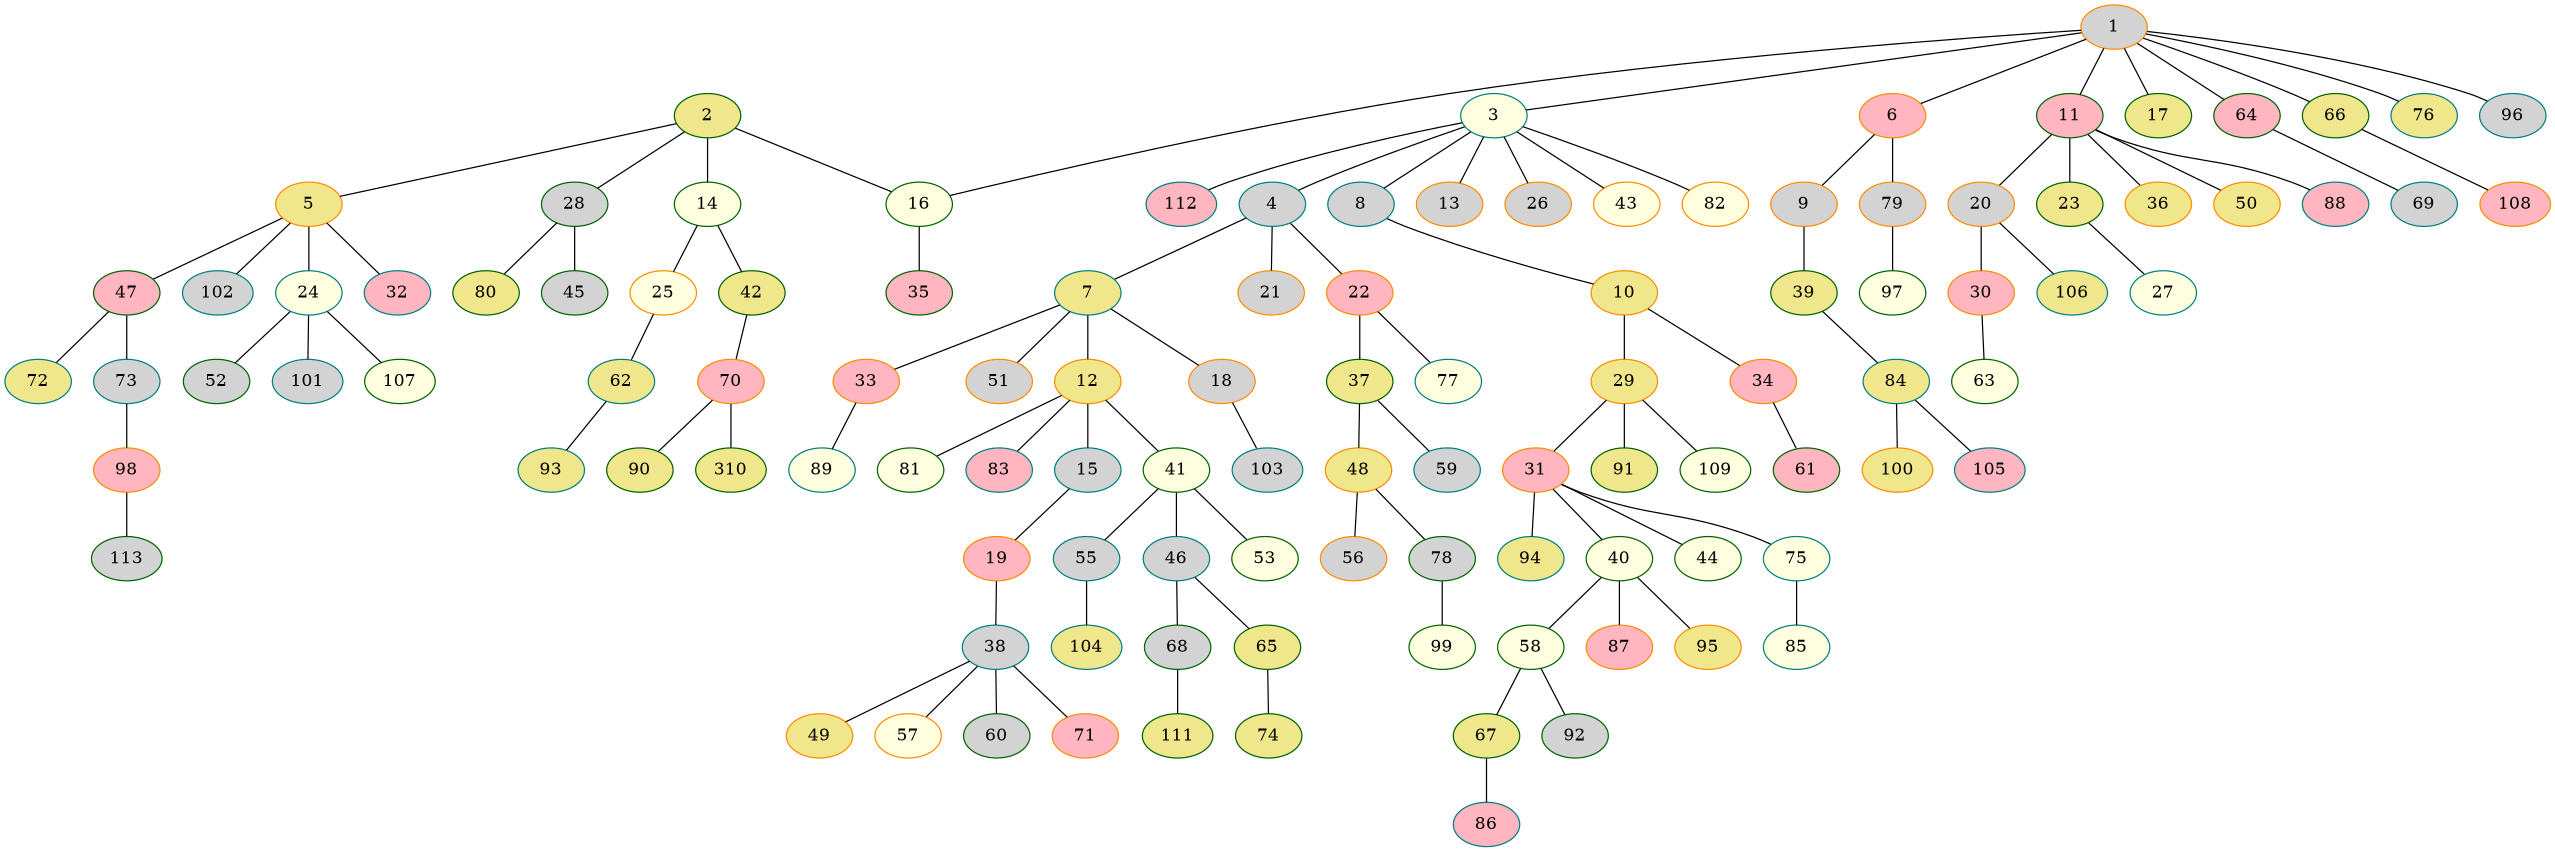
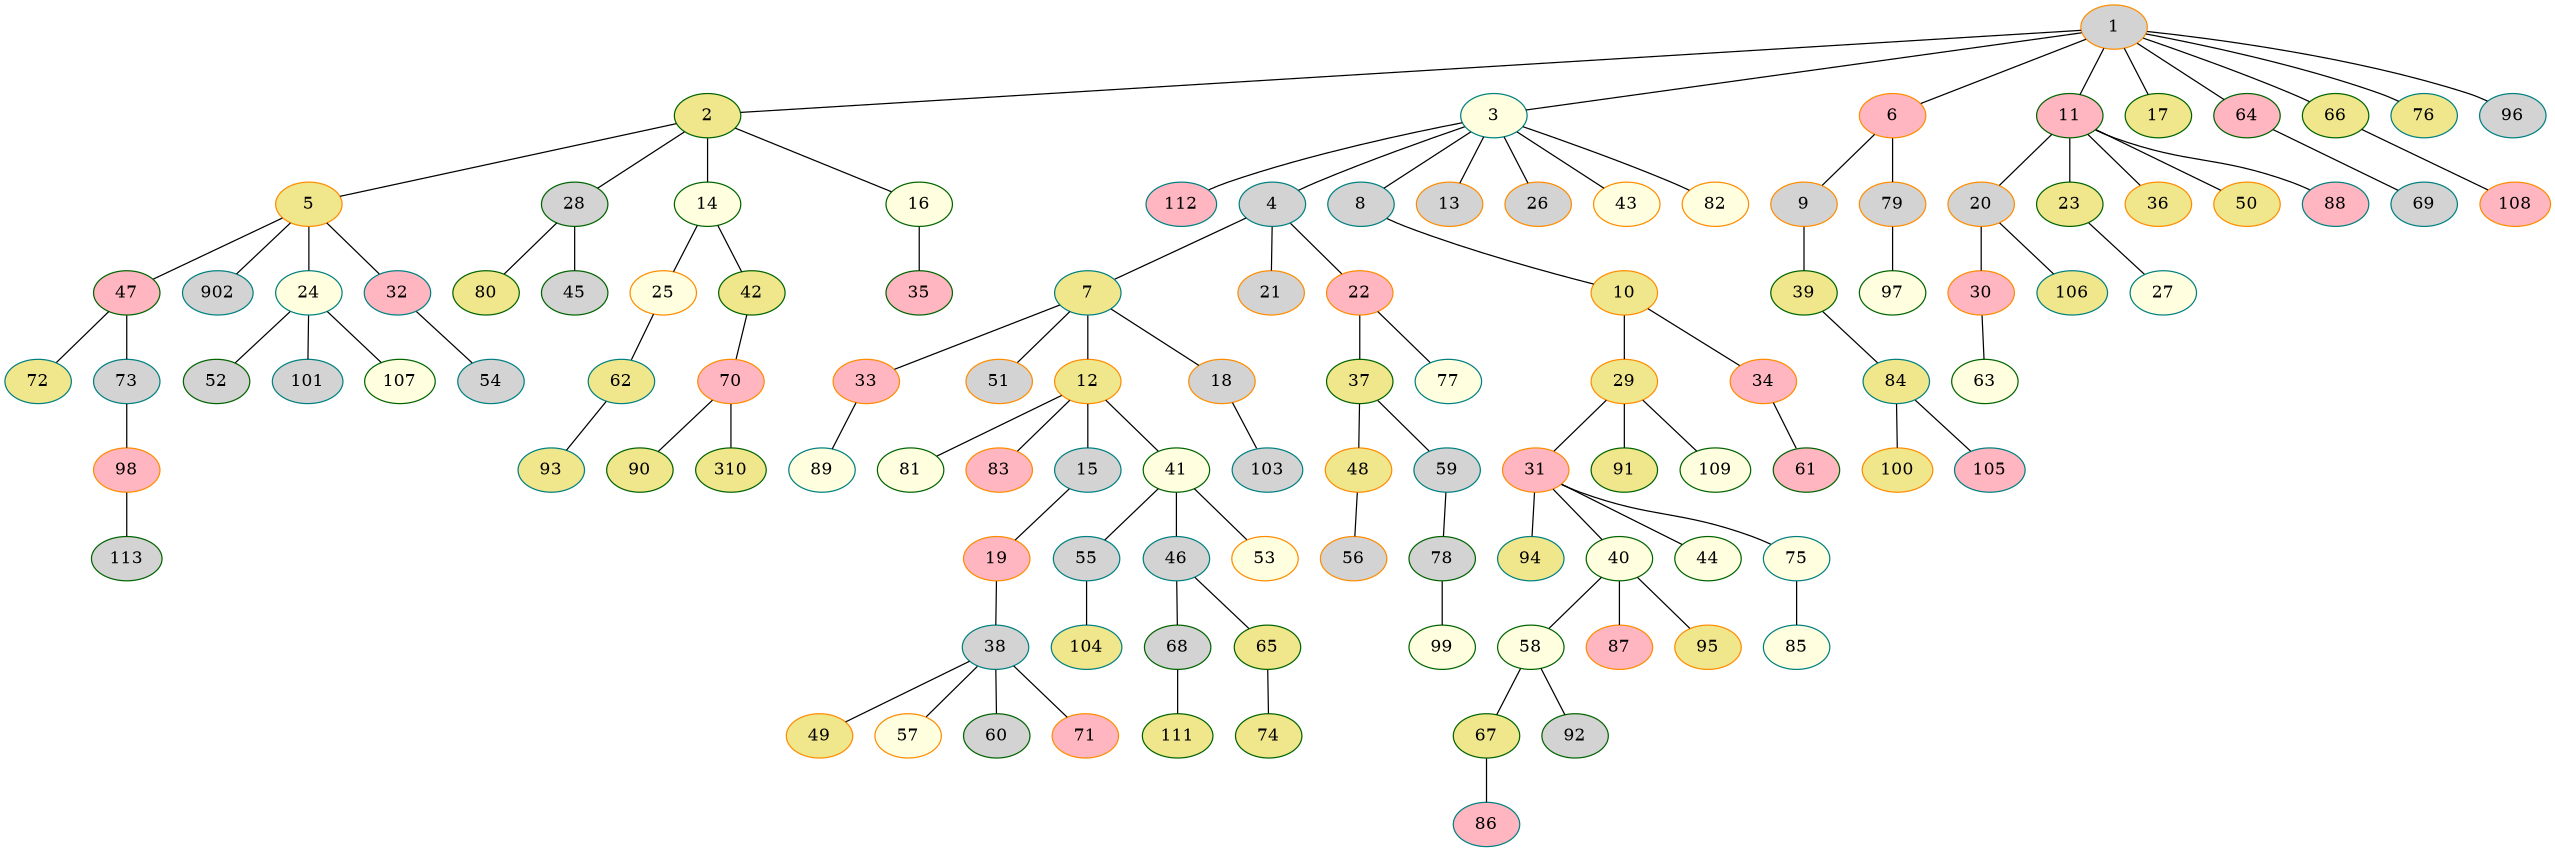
  graph {
    node [color=darkgreen fillcolor=khaki style=filled]
    1 [color=darkorange fillcolor=lightgrey]
    2
    3 [color=teal fillcolor=lightyellow]
    6 [color=darkorange fillcolor=lightpink]
    11 [fillcolor=lightpink]
    17
    64 [fillcolor=lightpink]
    66
    76 [color=teal]
    96 [color=teal fillcolor=lightgrey]
    5 [color=darkorange]
    14 [fillcolor=lightyellow]
    16 [fillcolor=lightyellow]
    28 [fillcolor=lightgrey]
    4 [color=teal fillcolor=lightgrey]
    8 [color=teal fillcolor=lightgrey]
    13 [color=darkorange fillcolor=lightgrey]
    26 [color=darkorange fillcolor=lightgrey]
    43 [color=darkorange fillcolor=lightyellow]
    82 [color=darkorange fillcolor=lightyellow]
    112 [color=teal fillcolor=lightpink]
    9 [color=darkorange fillcolor=lightgrey]
    79 [color=darkorange fillcolor=lightgrey]
    20 [color=darkorange fillcolor=lightgrey]
    23
    36 [color=darkorange]
    50 [color=darkorange]
    88 [color=teal fillcolor=lightpink]
    69 [color=teal fillcolor=lightgrey]
    108 [color=darkorange fillcolor=lightpink]
    24 [color=teal fillcolor=lightyellow]
    32 [color=teal fillcolor=lightpink]
    47 [fillcolor=lightpink]
-   102 [color=teal fillcolor=lightgrey]
+   102 [color=teal fillcolor=lightgrey label=902]
    25 [color=darkorange fillcolor=lightyellow]
    42
    35 [fillcolor=lightpink]
    45 [fillcolor=lightgrey]
    80
    7 [color=teal]
    21 [color=darkorange fillcolor=lightgrey]
    22 [color=darkorange fillcolor=lightpink]
    10 [color=darkorange]
    12 [color=darkorange]
    18 [color=darkorange fillcolor=lightgrey]
    33 [color=darkorange fillcolor=lightpink]
    51 [color=darkorange fillcolor=lightgrey]
    37
    77 [color=teal fillcolor=lightyellow]
    52 [fillcolor=lightgrey]
    101 [color=teal fillcolor=lightgrey]
    107 [fillcolor=lightyellow]
+   54 [color=teal fillcolor=lightgrey]
    72 [color=teal]
    73 [color=teal fillcolor=lightgrey]
    39
    97 [fillcolor=lightyellow]
    15 [color=teal fillcolor=lightgrey]
    41 [fillcolor=lightyellow]
    81 [fillcolor=lightyellow]
-   83 [color=teal fillcolor=lightpink]
+   83 [color=darkorange fillcolor=lightpink]
    103 [color=teal fillcolor=lightgrey]
    89 [color=teal fillcolor=lightyellow]
    29 [color=darkorange]
    34 [color=darkorange fillcolor=lightpink]
    84 [color=teal]
    31 [color=darkorange fillcolor=lightpink]
    91
    109 [fillcolor=lightyellow]
    61 [fillcolor=lightpink]
    30 [color=darkorange fillcolor=lightpink]
    106 [color=teal]
    27 [color=teal fillcolor=lightyellow]
    19 [color=darkorange fillcolor=lightpink]
    46 [color=teal fillcolor=lightgrey]
-   53 [fillcolor=lightyellow]
+   53 [color=darkorange fillcolor=lightyellow]
    55 [color=teal fillcolor=lightgrey]
    62 [color=teal]
    70 [color=darkorange fillcolor=lightpink]
    38 [color=teal fillcolor=lightgrey]
    49 [color=darkorange]
    57 [color=darkorange fillcolor=lightyellow]
    60 [fillcolor=lightgrey]
    71 [color=darkorange fillcolor=lightpink]
    63 [fillcolor=lightyellow]
    48 [color=darkorange]
    59 [color=teal fillcolor=lightgrey]
    93 [color=teal]
    40 [fillcolor=lightyellow]
    44 [fillcolor=lightyellow]
    75 [color=teal fillcolor=lightyellow]
    94 [color=teal]
    58 [fillcolor=lightyellow]
    87 [color=darkorange fillcolor=lightpink]
    95 [color=darkorange]
    85 [color=teal fillcolor=lightyellow]
    56 [color=darkorange fillcolor=lightgrey]
    78 [fillcolor=lightgrey]
    100 [color=darkorange]
    105 [color=teal fillcolor=lightpink]
    67
    92 [fillcolor=lightgrey]
    65
    68 [fillcolor=lightgrey]
    104 [color=teal]
    90
    n107 [label=310]
    74
    111
    98 [color=darkorange fillcolor=lightpink]
    86 [color=teal fillcolor=lightpink]
    99 [fillcolor=lightyellow]
    113 [fillcolor=lightgrey]
-   1 -- 16
+   1 -- 2
    1 -- 3
    1 -- 6
    1 -- 11
    1 -- 17
    1 -- 64
    1 -- 66
    1 -- 76
    1 -- 96
    2 -- 5
    2 -- 14
    2 -- 16
    2 -- 28
    3 -- 4
    3 -- 8
    3 -- 13
    3 -- 26
    3 -- 43
    3 -- 82
    3 -- 112
    6 -- 9
    6 -- 79
    11 -- 20
    11 -- 23
    11 -- 36
    11 -- 50
    11 -- 88
    64 -- 69
    66 -- 108
    5 -- 24
    5 -- 32
    5 -- 47
    5 -- 102
    14 -- 25
    14 -- 42
    16 -- 35
    28 -- 45
    28 -- 80
    4 -- 7
    4 -- 21
    4 -- 22
    8 -- 10
    9 -- 39
    79 -- 97
    20 -- 30
    20 -- 106
    23 -- 27
    24 -- 52
    24 -- 101
    24 -- 107
+   32 -- 54
    47 -- 72
    47 -- 73
    25 -- 62
    42 -- 70
    7 -- 12
    7 -- 18
    7 -- 33
    7 -- 51
    22 -- 37
    22 -- 77
    10 -- 29
    10 -- 34
    12 -- 15
    12 -- 41
    12 -- 81
    12 -- 83
    18 -- 103
    33 -- 89
    37 -- 48
    37 -- 59
    73 -- 98
    39 -- 84
    15 -- 19
    41 -- 46
    41 -- 53
    41 -- 55
    29 -- 31
    29 -- 91
    29 -- 109
    34 -- 61
    84 -- 100
    84 -- 105
    31 -- 40
    31 -- 44
    31 -- 75
    31 -- 94
    30 -- 63
    19 -- 38
    46 -- 65
    46 -- 68
    55 -- 104
    62 -- 93
    70 -- 90
    70 -- n107
    38 -- 49
    38 -- 57
    38 -- 60
    38 -- 71
    48 -- 56
-   48 -- 78
+   59 -- 78
    40 -- 58
    40 -- 87
    40 -- 95
    75 -- 85
    58 -- 67
    58 -- 92
    78 -- 99
    67 -- 86
    65 -- 74
    68 -- 111
    98 -- 113
  }
